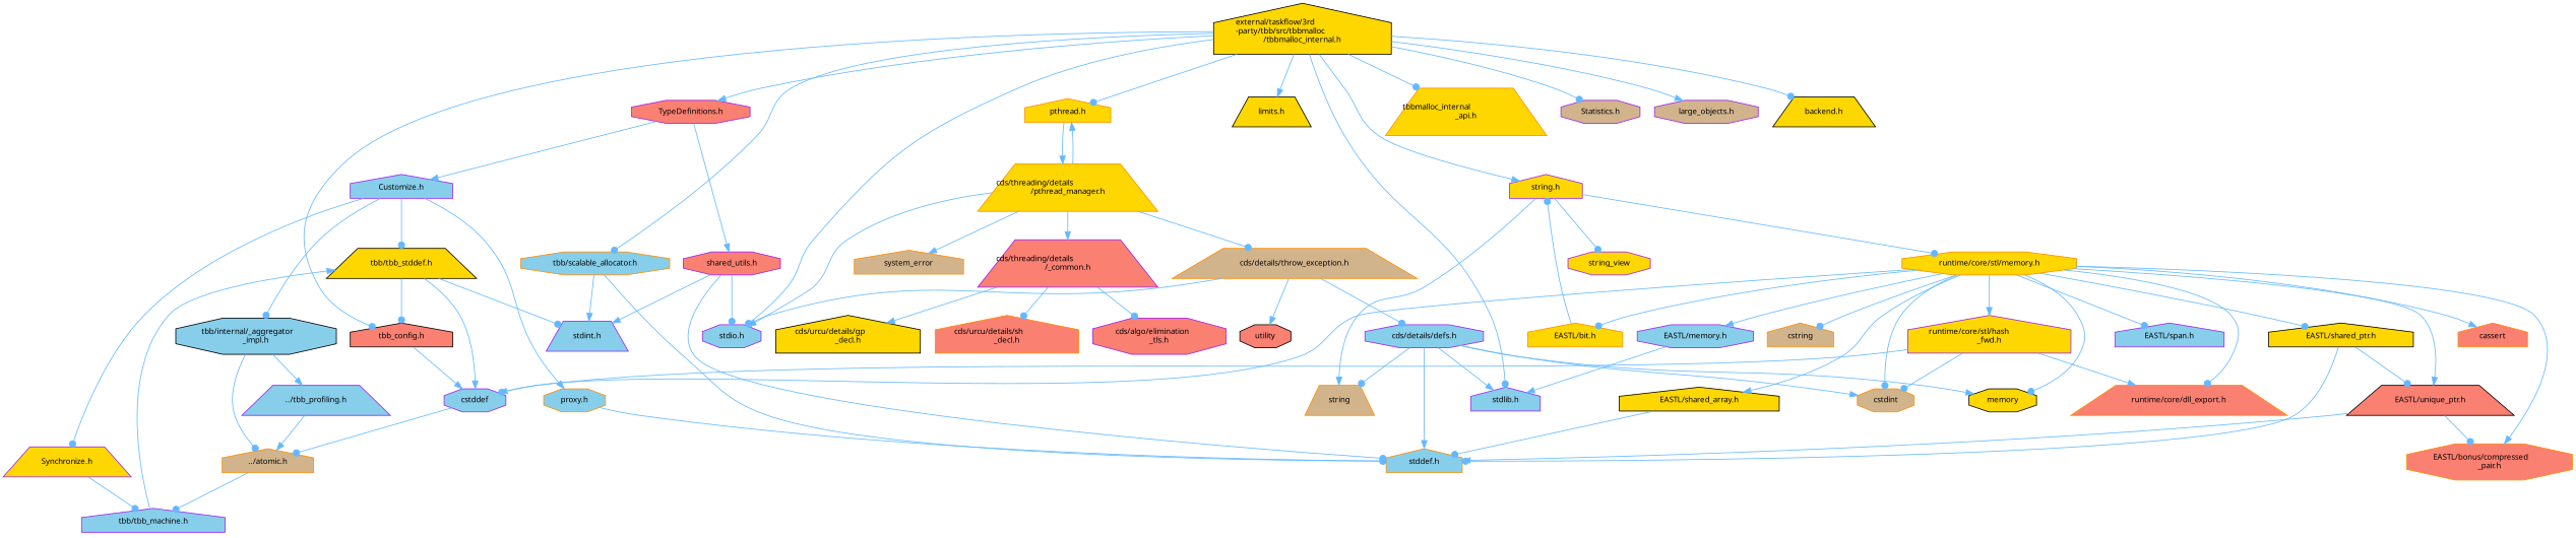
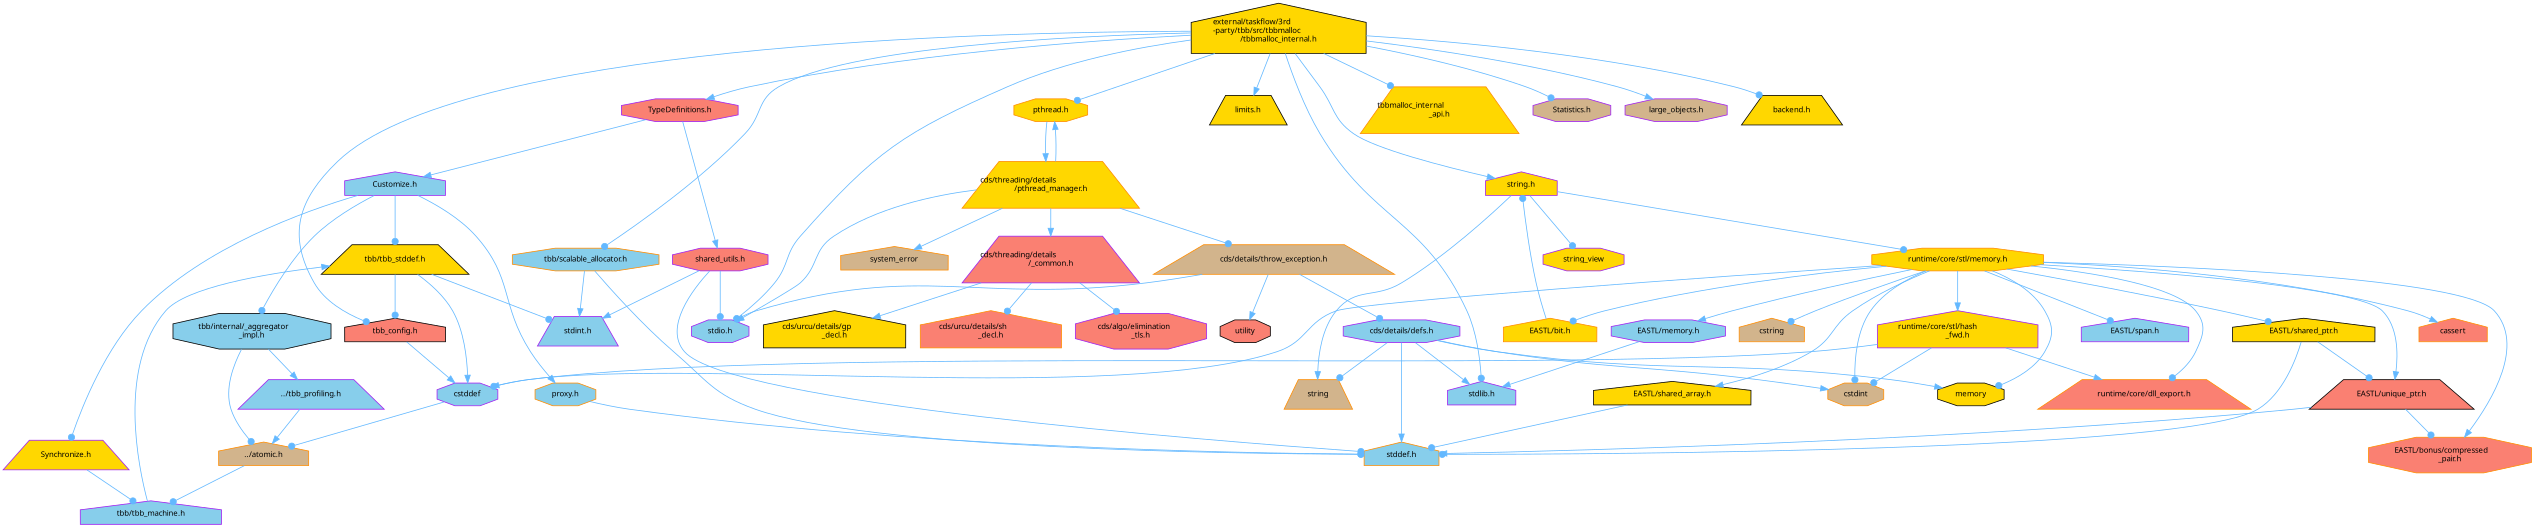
  digraph {
    fontname="Noto Sans"
    node [color=purple fillcolor=gold fontname="Noto Sans" fontsize=10 shape=house style=filled]
    edge [arrowhead=dot color=steelblue1 fontname="Noto Sans" fontsize=10 labelfontname=Helvetica labelfontsize=10 style=solid]
    n1 [color=black fontcolor=black height=0.2 label="external/taskflow/3rd\l-party/tbb/src/tbbmalloc\l/tbbmalloc_internal.h" width=0.4]
    n2 [fillcolor=salmon height=0.2 label="TypeDefinitions.h" shape=octagon width=0.4]
    n3 [color=black fillcolor=salmon height=0.2 label="tbb_config.h" width=0.4]
    n4 [fillcolor=skyblue height=0.2 label="stdio.h" shape=octagon width=0.4]
-   n5 [color=darkorange height=0.2 label="pthread.h" width=0.4]
+   n5 [color=darkorange height=0.2 label="pthread.h" shape=octagon width=0.4]
    n6 [fillcolor=skyblue height=0.2 label="stdlib.h" width=0.4]
    n7 [color=black height=0.2 label="limits.h" shape=trapezium width=0.4]
    n8 [height=0.2 label="string.h" width=0.4]
    n9 [color=darkorange fillcolor=skyblue height=0.2 label="tbb/scalable_allocator.h" shape=octagon width=0.4]
    n10 [color=darkorange height=0.2 label="tbbmalloc_internal\l_api.h" shape=trapezium width=0.4]
    n11 [fillcolor=tan height=0.2 label="Statistics.h" shape=octagon width=0.4]
    n12 [fillcolor=tan height=0.2 label="large_objects.h" shape=octagon width=0.4]
    n13 [color=black height=0.2 label="backend.h" shape=trapezium width=0.4]
    n14 [fillcolor=skyblue height=0.2 label="Customize.h" width=0.4]
    n15 [fillcolor=salmon height=0.2 label="shared_utils.h" shape=octagon width=0.4]
    n16 [fillcolor=skyblue height=0.2 label=cstddef shape=octagon width=0.4]
    n17 [color=darkorange height=0.2 label="cds/threading/details\l/pthread_manager.h" shape=trapezium width=0.4]
    n18 [color=darkorange fillcolor=tan height=0.2 label=string shape=trapezium width=0.4]
    n19 [height=0.2 label=string_view shape=octagon width=0.4]
    n20 [color=darkorange height=0.2 label="runtime/core/stl/memory.h" shape=octagon width=0.4]
    n21 [fillcolor=skyblue height=0.2 label="stdint.h" shape=trapezium width=0.4]
    n22 [color=darkorange fillcolor=skyblue height=0.2 label="stddef.h" width=0.4]
    n23 [color=black height=0.2 label="tbb/tbb_stddef.h" shape=trapezium width=0.4]
    n24 [height=0.2 label="Synchronize.h" shape=trapezium width=0.4]
    n25 [color=darkorange fillcolor=skyblue height=0.2 label="proxy.h" shape=octagon width=0.4]
    n26 [color=black fillcolor=skyblue height=0.2 label="tbb/internal/_aggregator\l_impl.h" shape=octagon width=0.4]
    n27 [fillcolor=skyblue height=0.2 label="tbb/tbb_machine.h" width=0.4]
    n28 [color=darkorange fillcolor=tan height=0.2 label="../atomic.h" width=0.4]
    n29 [fillcolor=skyblue height=0.2 label="../tbb_profiling.h" shape=trapezium width=0.4]
    n30 [color=darkorange fillcolor=tan height=0.2 label=system_error width=0.4]
    n31 [fillcolor=salmon height=0.2 label="cds/threading/details\l/_common.h" shape=trapezium width=0.4]
    n32 [color=darkorange fillcolor=tan height=0.2 label="cds/details/throw_exception.h" shape=trapezium width=0.4]
    n33 [color=black height=0.2 label="cds/urcu/details/gp\l_decl.h" width=0.4]
    n34 [color=darkorange fillcolor=salmon height=0.2 label="cds/urcu/details/sh\l_decl.h" width=0.4]
    n35 [fillcolor=salmon height=0.2 label="cds/algo/elimination\l_tls.h" shape=octagon width=0.4]
    n36 [fillcolor=skyblue height=0.2 label="cds/details/defs.h" shape=octagon width=0.4]
    n37 [color=black fillcolor=salmon height=0.2 label=utility shape=octagon width=0.4]
    n38 [color=darkorange fillcolor=tan height=0.2 label=cstdint shape=octagon width=0.4]
    n39 [color=black height=0.2 label=memory shape=octagon width=0.4]
    n40 [color=darkorange fillcolor=salmon height=0.2 label=cassert width=0.4]
    n41 [color=darkorange fillcolor=tan height=0.2 label=cstring width=0.4]
    n42 [color=darkorange height=0.2 label="EASTL/bit.h" width=0.4]
    n43 [fillcolor=skyblue height=0.2 label="EASTL/memory.h" shape=octagon width=0.4]
    n44 [color=black height=0.2 label="EASTL/shared_array.h" width=0.4]
    n45 [color=black fillcolor=salmon height=0.2 label="EASTL/unique_ptr.h" shape=trapezium width=0.4]
    n46 [color=darkorange fillcolor=salmon height=0.2 label="EASTL/bonus/compressed\l_pair.h" shape=octagon width=0.4]
    n47 [color=black height=0.2 label="EASTL/shared_ptr.h" width=0.4]
    n48 [fillcolor=skyblue height=0.2 label="EASTL/span.h" width=0.4]
    n49 [color=darkorange fillcolor=salmon height=0.2 label="runtime/core/dll_export.h" shape=trapezium width=0.4]
    n50 [height=0.2 label="runtime/core/stl/hash\l_fwd.h" width=0.4]
    n1 -> n2 [arrowhead=normal]
    n1 -> n3
    n1 -> n4
    n1 -> n5
    n1 -> n6
    n1 -> n7 [arrowhead=normal]
    n1 -> n8 [arrowhead=normal]
    n1 -> n9
    n1 -> n10
    n1 -> n11
    n1 -> n12 [arrowhead=normal]
    n1 -> n13
    n2 -> n14 [arrowhead=normal]
    n2 -> n15 [arrowhead=normal]
    n3 -> n16 [arrowhead=normal]
    n5 -> n17 [arrowhead=normal]
    n8 -> n18 [arrowhead=normal]
    n8 -> n19
    n8 -> n20
    n9 -> n21 [arrowhead=normal]
    n9 -> n22
    n14 -> n23
    n14 -> n24
    n14 -> n25 [arrowhead=normal]
    n14 -> n26
    n15 -> n4
    n15 -> n21 [arrowhead=normal]
    n15 -> n22
    n16 -> n28
    n17 -> n4 [arrowhead=normal]
    n17 -> n5 [arrowhead=normal]
    n17 -> n30 [arrowhead=normal]
    n17 -> n31 [arrowhead=normal]
    n17 -> n32
    n20 -> n16 [arrowhead=normal]
    n20 -> n38
    n20 -> n39
    n20 -> n40 [arrowhead=normal]
    n20 -> n41
    n20 -> n42
    n20 -> n43 [arrowhead=normal]
    n20 -> n44 [arrowhead=normal]
    n20 -> n45 [arrowhead=normal]
    n20 -> n46 [arrowhead=normal]
    n20 -> n47
    n20 -> n48
    n20 -> n49
    n20 -> n50 [arrowhead=normal]
    n23 -> n3
    n23 -> n16 [arrowhead=normal]
    n23 -> n21
    n24 -> n27
    n25 -> n22
    n26 -> n28
    n26 -> n29 [arrowhead=normal]
    n27 -> n23 [arrowhead=normal]
    n28 -> n27
    n29 -> n28 [arrowhead=normal]
    n31 -> n33 [arrowhead=normal]
    n31 -> n34
    n31 -> n35
    n32 -> n4
    n32 -> n36
    n32 -> n37 [arrowhead=normal]
    n36 -> n6 [arrowhead=normal]
    n36 -> n18
    n36 -> n22 [arrowhead=normal]
    n36 -> n38 [arrowhead=normal]
    n36 -> n39 [arrowhead=normal]
    n42 -> n8
    n43 -> n6 [arrowhead=normal]
    n44 -> n22
    n45 -> n22 [arrowhead=normal]
    n45 -> n46
    n47 -> n22
    n47 -> n45
    n50 -> n16
    n50 -> n38
    n50 -> n49 [arrowhead=normal]
  }
